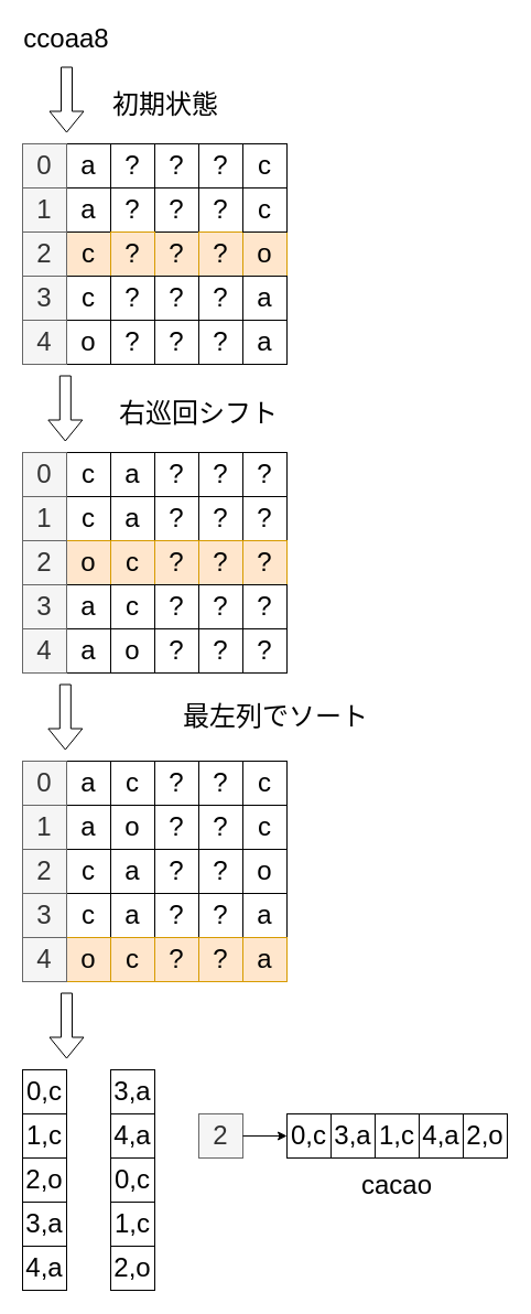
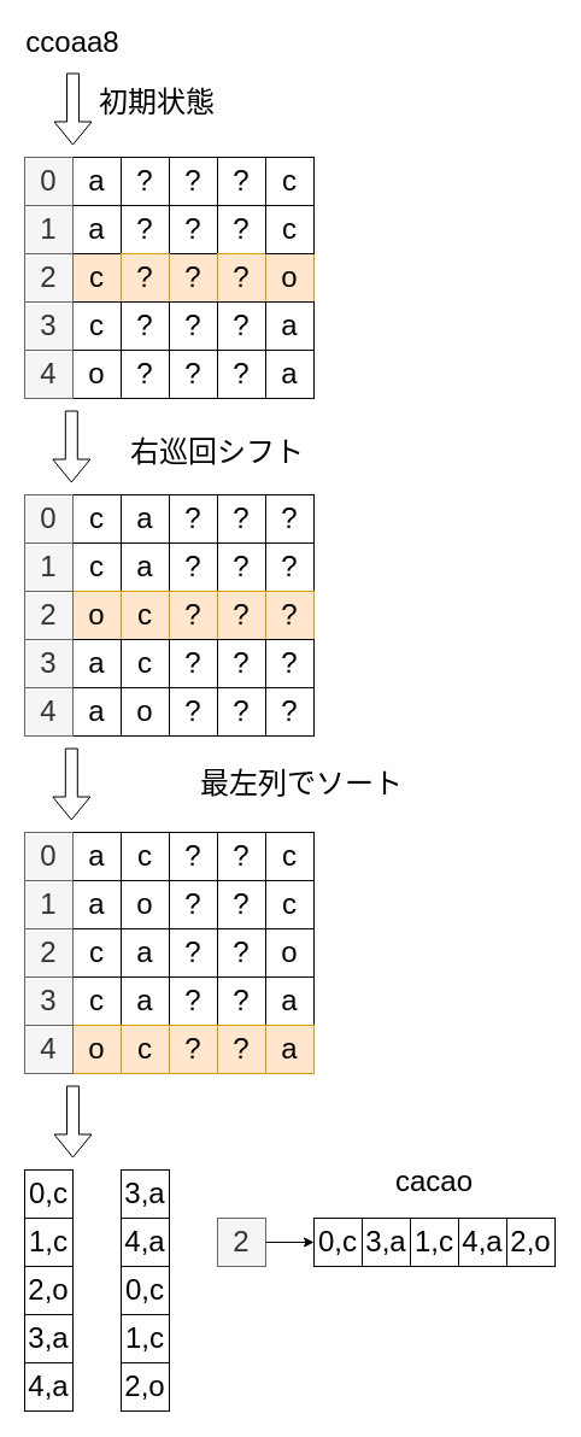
  <mxCell id="0" />
  <mxCell id="1" parent="0" />
  <mxCell id="2" value="c" style="rounded=0;whiteSpace=wrap;html=1;fontSize=24;" vertex="1" parent="1"><mxGeometry x="60" y="410" width="40" height="40" as="geometry" /></mxCell>
  <mxCell id="3" value="a" style="rounded=0;whiteSpace=wrap;html=1;fontSize=24;" vertex="1" parent="1"><mxGeometry x="100" y="410" width="40" height="40" as="geometry" /></mxCell>
  <mxCell id="4" value="?" style="rounded=0;whiteSpace=wrap;html=1;fontSize=24;" vertex="1" parent="1"><mxGeometry x="180" y="410" width="40" height="40" as="geometry" /></mxCell>
  <mxCell id="5" value="?" style="rounded=0;whiteSpace=wrap;html=1;fontSize=24;" vertex="1" parent="1"><mxGeometry x="140" y="410" width="40" height="40" as="geometry" /></mxCell>
  <mxCell id="6" value="?" style="rounded=0;whiteSpace=wrap;html=1;fontSize=24;" vertex="1" parent="1"><mxGeometry x="220" y="410" width="40" height="40" as="geometry" /></mxCell>
  <mxCell id="7" value="a" style="rounded=0;whiteSpace=wrap;html=1;fontSize=24;" vertex="1" parent="1"><mxGeometry x="100" y="450" width="40" height="40" as="geometry" /></mxCell>
  <mxCell id="8" value="?" style="rounded=0;whiteSpace=wrap;html=1;fontSize=24;" vertex="1" parent="1"><mxGeometry x="140" y="450" width="40" height="40" as="geometry" /></mxCell>
  <mxCell id="9" value="?" style="rounded=0;whiteSpace=wrap;html=1;fontSize=24;" vertex="1" parent="1"><mxGeometry x="220" y="450" width="40" height="40" as="geometry" /></mxCell>
  <mxCell id="10" value="?" style="rounded=0;whiteSpace=wrap;html=1;fontSize=24;" vertex="1" parent="1"><mxGeometry x="180" y="450" width="40" height="40" as="geometry" /></mxCell>
  <mxCell id="11" value="c" style="rounded=0;whiteSpace=wrap;html=1;fontSize=24;" vertex="1" parent="1"><mxGeometry x="60" y="450" width="40" height="40" as="geometry" /></mxCell>
  <mxCell id="12" value="?" style="rounded=0;whiteSpace=wrap;html=1;fontSize=24;fillColor=#ffe6cc;strokeColor=#d79b00;" vertex="1" parent="1"><mxGeometry x="140" y="490" width="40" height="40" as="geometry" /></mxCell>
  <mxCell id="13" value="?" style="rounded=0;whiteSpace=wrap;html=1;fontSize=24;fillColor=#ffe6cc;strokeColor=#d79b00;" vertex="1" parent="1"><mxGeometry x="180" y="490" width="40" height="40" as="geometry" /></mxCell>
  <mxCell id="14" value="o" style="rounded=0;whiteSpace=wrap;html=1;fontSize=24;fillColor=#ffe6cc;strokeColor=#d79b00;" vertex="1" parent="1"><mxGeometry x="60" y="490" width="40" height="40" as="geometry" /></mxCell>
  <mxCell id="15" value="?" style="rounded=0;whiteSpace=wrap;html=1;fontSize=24;fillColor=#ffe6cc;strokeColor=#d79b00;" vertex="1" parent="1"><mxGeometry x="220" y="490" width="40" height="40" as="geometry" /></mxCell>
  <mxCell id="16" value="c" style="rounded=0;whiteSpace=wrap;html=1;fontSize=24;fillColor=#ffe6cc;strokeColor=#d79b00;" vertex="1" parent="1"><mxGeometry x="100" y="490" width="40" height="40" as="geometry" /></mxCell>
  <mxCell id="17" value="?" style="rounded=0;whiteSpace=wrap;html=1;fontSize=24;" vertex="1" parent="1"><mxGeometry x="180" y="530" width="40" height="40" as="geometry" /></mxCell>
  <mxCell id="18" value="?" style="rounded=0;whiteSpace=wrap;html=1;fontSize=24;" vertex="1" parent="1"><mxGeometry x="220" y="530" width="40" height="40" as="geometry" /></mxCell>
  <mxCell id="19" value="c" style="rounded=0;whiteSpace=wrap;html=1;fontSize=24;" vertex="1" parent="1"><mxGeometry x="100" y="530" width="40" height="40" as="geometry" /></mxCell>
  <mxCell id="20" value="a" style="rounded=0;whiteSpace=wrap;html=1;fontSize=24;" vertex="1" parent="1"><mxGeometry x="60" y="530" width="40" height="40" as="geometry" /></mxCell>
  <mxCell id="21" value="?" style="rounded=0;whiteSpace=wrap;html=1;fontSize=24;" vertex="1" parent="1"><mxGeometry x="140" y="530" width="40" height="40" as="geometry" /></mxCell>
  <mxCell id="22" value="?" style="rounded=0;whiteSpace=wrap;html=1;fontSize=24;" vertex="1" parent="1"><mxGeometry x="220" y="570" width="40" height="40" as="geometry" /></mxCell>
  <mxCell id="23" value="a" style="rounded=0;whiteSpace=wrap;html=1;fontSize=24;" vertex="1" parent="1"><mxGeometry x="60" y="570" width="40" height="40" as="geometry" /></mxCell>
  <mxCell id="24" value="?" style="rounded=0;whiteSpace=wrap;html=1;fontSize=24;" vertex="1" parent="1"><mxGeometry x="140" y="570" width="40" height="40" as="geometry" /></mxCell>
  <mxCell id="25" value="o" style="rounded=0;whiteSpace=wrap;html=1;fontSize=24;" vertex="1" parent="1"><mxGeometry x="100" y="570" width="40" height="40" as="geometry" /></mxCell>
  <mxCell id="26" value="?" style="rounded=0;whiteSpace=wrap;html=1;fontSize=24;" vertex="1" parent="1"><mxGeometry x="180" y="570" width="40" height="40" as="geometry" /></mxCell>
  <mxCell id="27" value="0" style="rounded=0;whiteSpace=wrap;html=1;fontSize=24;fillColor=#f5f5f5;fontColor=#333333;strokeColor=#666666;" vertex="1" parent="1"><mxGeometry x="20" y="410" width="40" height="40" as="geometry" /></mxCell>
  <mxCell id="28" value="1" style="rounded=0;whiteSpace=wrap;html=1;fontSize=24;fillColor=#f5f5f5;fontColor=#333333;strokeColor=#666666;" vertex="1" parent="1"><mxGeometry x="20" y="450" width="40" height="40" as="geometry" /></mxCell>
  <mxCell id="29" value="2" style="rounded=0;whiteSpace=wrap;html=1;fontSize=24;fillColor=#f5f5f5;fontColor=#333333;strokeColor=#666666;" vertex="1" parent="1"><mxGeometry x="20" y="490" width="40" height="40" as="geometry" /></mxCell>
  <mxCell id="30" value="3" style="rounded=0;whiteSpace=wrap;html=1;fontSize=24;fillColor=#f5f5f5;fontColor=#333333;strokeColor=#666666;" vertex="1" parent="1"><mxGeometry x="20" y="530" width="40" height="40" as="geometry" /></mxCell>
  <mxCell id="31" value="4" style="rounded=0;whiteSpace=wrap;html=1;fontSize=24;fillColor=#f5f5f5;fontColor=#333333;strokeColor=#666666;" vertex="1" parent="1"><mxGeometry x="20" y="570" width="40" height="40" as="geometry" /></mxCell>
- <mxCell id="32" value="cacao" style="text;html=1;align=center;verticalAlign=middle;whiteSpace=wrap;rounded=0;fontSize=24;" vertex="1" parent="1"><mxGeometry x="320" y="1060" width="80" height="30" as="geometry" /></mxCell>
+ <mxCell id="32" value="cacao" style="text;html=1;align=center;verticalAlign=middle;whiteSpace=wrap;rounded=0;fontSize=24;" vertex="1" parent="1"><mxGeometry x="320" y="965" width="80" height="30" as="geometry" /></mxCell>
  <mxCell id="33" value="" style="shape=flexArrow;endArrow=classic;html=1;rounded=0;" edge="1" parent="1"><mxGeometry width="50" height="50" relative="1" as="geometry"><mxPoint x="60" y="60" as="sourcePoint" /><mxPoint x="60" y="120" as="targetPoint" /></mxGeometry></mxCell>
  <mxCell id="34" value="右巡回シフト" style="text;html=1;align=center;verticalAlign=middle;whiteSpace=wrap;rounded=0;fontSize=24;" vertex="1" parent="1"><mxGeometry x="105" y="360" width="150" height="30" as="geometry" /></mxCell>
  <mxCell id="35" value="" style="shape=flexArrow;endArrow=classic;html=1;rounded=0;" edge="1" parent="1"><mxGeometry width="50" height="50" relative="1" as="geometry"><mxPoint x="58.82" y="620" as="sourcePoint" /><mxPoint x="58.82" y="680" as="targetPoint" /></mxGeometry></mxCell>
  <mxCell id="36" value="最左列でソート" style="text;html=1;align=center;verticalAlign=middle;whiteSpace=wrap;rounded=0;fontSize=24;" vertex="1" parent="1"><mxGeometry x="165" y="635" width="170" height="30" as="geometry" /></mxCell>
  <mxCell id="37" value="c" style="rounded=0;whiteSpace=wrap;html=1;fontSize=24;fillColor=#ffe6cc;strokeColor=#d79b00;" vertex="1" parent="1"><mxGeometry x="60" y="210" width="40" height="40" as="geometry" /></mxCell>
  <mxCell id="38" value="a" style="rounded=0;whiteSpace=wrap;html=1;fontSize=24;" vertex="1" parent="1"><mxGeometry x="60" y="130" width="40" height="40" as="geometry" /></mxCell>
  <mxCell id="39" value="?" style="rounded=0;whiteSpace=wrap;html=1;fontSize=24;" vertex="1" parent="1"><mxGeometry x="180" y="170" width="40" height="40" as="geometry" /></mxCell>
  <mxCell id="40" value="?" style="rounded=0;whiteSpace=wrap;html=1;fontSize=24;fillColor=#ffe6cc;strokeColor=#d79b00;" vertex="1" parent="1"><mxGeometry x="140" y="210" width="40" height="40" as="geometry" /></mxCell>
  <mxCell id="41" value="o" style="rounded=0;whiteSpace=wrap;html=1;fontSize=24;fillColor=#ffe6cc;strokeColor=#d79b00;" vertex="1" parent="1"><mxGeometry x="220" y="210" width="40" height="40" as="geometry" /></mxCell>
  <mxCell id="42" value="?" style="rounded=0;whiteSpace=wrap;html=1;fontSize=24;" vertex="1" parent="1"><mxGeometry x="100" y="130" width="40" height="40" as="geometry" /></mxCell>
  <mxCell id="43" value="?" style="rounded=0;whiteSpace=wrap;html=1;fontSize=24;" vertex="1" parent="1"><mxGeometry x="140" y="130" width="40" height="40" as="geometry" /></mxCell>
  <mxCell id="44" value="a" style="rounded=0;whiteSpace=wrap;html=1;fontSize=24;" vertex="1" parent="1"><mxGeometry x="220" y="290" width="40" height="40" as="geometry" /></mxCell>
  <mxCell id="45" value="?" style="rounded=0;whiteSpace=wrap;html=1;fontSize=24;" vertex="1" parent="1"><mxGeometry x="180" y="290" width="40" height="40" as="geometry" /></mxCell>
  <mxCell id="46" value="o" style="rounded=0;whiteSpace=wrap;html=1;fontSize=24;" vertex="1" parent="1"><mxGeometry x="60" y="290" width="40" height="40" as="geometry" /></mxCell>
  <mxCell id="47" value="?" style="rounded=0;whiteSpace=wrap;html=1;fontSize=24;" vertex="1" parent="1"><mxGeometry x="140" y="170" width="40" height="40" as="geometry" /></mxCell>
  <mxCell id="48" value="?" style="rounded=0;whiteSpace=wrap;html=1;fontSize=24;fillColor=#ffe6cc;strokeColor=#d79b00;" vertex="1" parent="1"><mxGeometry x="180" y="210" width="40" height="40" as="geometry" /></mxCell>
  <mxCell id="49" value="a" style="rounded=0;whiteSpace=wrap;html=1;fontSize=24;" vertex="1" parent="1"><mxGeometry x="60" y="170" width="40" height="40" as="geometry" /></mxCell>
  <mxCell id="50" value="c" style="rounded=0;whiteSpace=wrap;html=1;fontSize=24;" vertex="1" parent="1"><mxGeometry x="220" y="130" width="40" height="40" as="geometry" /></mxCell>
  <mxCell id="51" value="?" style="rounded=0;whiteSpace=wrap;html=1;fontSize=24;" vertex="1" parent="1"><mxGeometry x="100" y="170" width="40" height="40" as="geometry" /></mxCell>
  <mxCell id="52" value="?" style="rounded=0;whiteSpace=wrap;html=1;fontSize=24;" vertex="1" parent="1"><mxGeometry x="180" y="250" width="40" height="40" as="geometry" /></mxCell>
  <mxCell id="53" value="a" style="rounded=0;whiteSpace=wrap;html=1;fontSize=24;" vertex="1" parent="1"><mxGeometry x="220" y="250" width="40" height="40" as="geometry" /></mxCell>
  <mxCell id="54" value="?" style="rounded=0;whiteSpace=wrap;html=1;fontSize=24;fillColor=#ffe6cc;strokeColor=#d79b00;" vertex="1" parent="1"><mxGeometry x="100" y="210" width="40" height="40" as="geometry" /></mxCell>
  <mxCell id="55" value="c" style="rounded=0;whiteSpace=wrap;html=1;fontSize=24;" vertex="1" parent="1"><mxGeometry x="60" y="250" width="40" height="40" as="geometry" /></mxCell>
  <mxCell id="56" value="?" style="rounded=0;whiteSpace=wrap;html=1;fontSize=24;" vertex="1" parent="1"><mxGeometry x="140" y="250" width="40" height="40" as="geometry" /></mxCell>
  <mxCell id="57" value="c" style="rounded=0;whiteSpace=wrap;html=1;fontSize=24;" vertex="1" parent="1"><mxGeometry x="220" y="170" width="40" height="40" as="geometry" /></mxCell>
  <mxCell id="58" value="?" style="rounded=0;whiteSpace=wrap;html=1;fontSize=24;" vertex="1" parent="1"><mxGeometry x="100" y="250" width="40" height="40" as="geometry" /></mxCell>
  <mxCell id="59" value="?" style="rounded=0;whiteSpace=wrap;html=1;fontSize=24;" vertex="1" parent="1"><mxGeometry x="140" y="290" width="40" height="40" as="geometry" /></mxCell>
  <mxCell id="60" value="?" style="rounded=0;whiteSpace=wrap;html=1;fontSize=24;" vertex="1" parent="1"><mxGeometry x="100" y="290" width="40" height="40" as="geometry" /></mxCell>
  <mxCell id="61" value="?" style="rounded=0;whiteSpace=wrap;html=1;fontSize=24;" vertex="1" parent="1"><mxGeometry x="180" y="130" width="40" height="40" as="geometry" /></mxCell>
  <mxCell id="62" value="0" style="rounded=0;whiteSpace=wrap;html=1;fontSize=24;fillColor=#f5f5f5;fontColor=#333333;strokeColor=#666666;" vertex="1" parent="1"><mxGeometry x="20" y="130" width="40" height="40" as="geometry" /></mxCell>
  <mxCell id="63" value="1" style="rounded=0;whiteSpace=wrap;html=1;fontSize=24;fillColor=#f5f5f5;fontColor=#333333;strokeColor=#666666;" vertex="1" parent="1"><mxGeometry x="20" y="170" width="40" height="40" as="geometry" /></mxCell>
  <mxCell id="64" value="2" style="rounded=0;whiteSpace=wrap;html=1;fontSize=24;fillColor=#f5f5f5;strokeColor=#666666;fontColor=#333333;" vertex="1" parent="1"><mxGeometry x="20" y="210" width="40" height="40" as="geometry" /></mxCell>
  <mxCell id="65" value="3" style="rounded=0;whiteSpace=wrap;html=1;fontSize=24;fillColor=#f5f5f5;fontColor=#333333;strokeColor=#666666;" vertex="1" parent="1"><mxGeometry x="20" y="250" width="40" height="40" as="geometry" /></mxCell>
  <mxCell id="66" value="4" style="rounded=0;whiteSpace=wrap;html=1;fontSize=24;fillColor=#f5f5f5;fontColor=#333333;strokeColor=#666666;" vertex="1" parent="1"><mxGeometry x="20" y="290" width="40" height="40" as="geometry" /></mxCell>
  <mxCell id="67" value="" style="shape=flexArrow;endArrow=classic;html=1;rounded=0;" edge="1" parent="1"><mxGeometry width="50" height="50" relative="1" as="geometry"><mxPoint x="60" y="900" as="sourcePoint" /><mxPoint x="60" y="960" as="targetPoint" /></mxGeometry></mxCell>
  <mxCell id="68" value="ccoaa8" style="text;html=1;align=center;verticalAlign=middle;whiteSpace=wrap;rounded=0;fontSize=24;" vertex="1" parent="1"><mxGeometry x="20" y="20" width="80" height="30" as="geometry" /></mxCell>
- <mxCell id="69" value="初期状態" style="text;html=1;align=center;verticalAlign=middle;whiteSpace=wrap;rounded=0;fontSize=24;" vertex="1" parent="1"><mxGeometry x="100" y="80" width="100" height="30" as="geometry" /></mxCell>
+ <mxCell id="69" value="初期状態" style="text;html=1;align=center;verticalAlign=middle;whiteSpace=wrap;rounded=0;fontSize=24;" vertex="1" parent="1"><mxGeometry x="80" y="70" width="100" height="30" as="geometry" /></mxCell>
  <mxCell id="70" value="" style="shape=flexArrow;endArrow=classic;html=1;rounded=0;" edge="1" parent="1"><mxGeometry width="50" height="50" relative="1" as="geometry"><mxPoint x="58.82" y="340" as="sourcePoint" /><mxPoint x="58.82" y="400" as="targetPoint" /></mxGeometry></mxCell>
  <mxCell id="71" value="a" style="rounded=0;whiteSpace=wrap;html=1;fontSize=24;" vertex="1" parent="1"><mxGeometry x="60" y="690" width="40" height="40" as="geometry" /></mxCell>
  <mxCell id="72" value="c" style="rounded=0;whiteSpace=wrap;html=1;fontSize=24;" vertex="1" parent="1"><mxGeometry x="100" y="690" width="40" height="40" as="geometry" /></mxCell>
  <mxCell id="73" value="?" style="rounded=0;whiteSpace=wrap;html=1;fontSize=24;" vertex="1" parent="1"><mxGeometry x="180" y="690" width="40" height="40" as="geometry" /></mxCell>
  <mxCell id="74" value="?" style="rounded=0;whiteSpace=wrap;html=1;fontSize=24;" vertex="1" parent="1"><mxGeometry x="140" y="690" width="40" height="40" as="geometry" /></mxCell>
  <mxCell id="75" value="c" style="rounded=0;whiteSpace=wrap;html=1;fontSize=24;" vertex="1" parent="1"><mxGeometry x="220" y="690" width="40" height="40" as="geometry" /></mxCell>
  <mxCell id="76" value="o" style="rounded=0;whiteSpace=wrap;html=1;fontSize=24;" vertex="1" parent="1"><mxGeometry x="100" y="730" width="40" height="40" as="geometry" /></mxCell>
  <mxCell id="77" value="?" style="rounded=0;whiteSpace=wrap;html=1;fontSize=24;" vertex="1" parent="1"><mxGeometry x="140" y="730" width="40" height="40" as="geometry" /></mxCell>
  <mxCell id="78" value="c" style="rounded=0;whiteSpace=wrap;html=1;fontSize=24;" vertex="1" parent="1"><mxGeometry x="220" y="730" width="40" height="40" as="geometry" /></mxCell>
  <mxCell id="79" value="?" style="rounded=0;whiteSpace=wrap;html=1;fontSize=24;" vertex="1" parent="1"><mxGeometry x="180" y="730" width="40" height="40" as="geometry" /></mxCell>
  <mxCell id="80" value="a" style="rounded=0;whiteSpace=wrap;html=1;fontSize=24;" vertex="1" parent="1"><mxGeometry x="60" y="730" width="40" height="40" as="geometry" /></mxCell>
  <mxCell id="81" value="?" style="rounded=0;whiteSpace=wrap;html=1;fontSize=24;" vertex="1" parent="1"><mxGeometry x="140" y="770" width="40" height="40" as="geometry" /></mxCell>
  <mxCell id="82" value="?" style="rounded=0;whiteSpace=wrap;html=1;fontSize=24;" vertex="1" parent="1"><mxGeometry x="180" y="770" width="40" height="40" as="geometry" /></mxCell>
  <mxCell id="83" value="c" style="rounded=0;whiteSpace=wrap;html=1;fontSize=24;" vertex="1" parent="1"><mxGeometry x="60" y="770" width="40" height="40" as="geometry" /></mxCell>
  <mxCell id="84" value="o" style="rounded=0;whiteSpace=wrap;html=1;fontSize=24;" vertex="1" parent="1"><mxGeometry x="220" y="770" width="40" height="40" as="geometry" /></mxCell>
  <mxCell id="85" value="a" style="rounded=0;whiteSpace=wrap;html=1;fontSize=24;" vertex="1" parent="1"><mxGeometry x="100" y="770" width="40" height="40" as="geometry" /></mxCell>
  <mxCell id="86" value="?" style="rounded=0;whiteSpace=wrap;html=1;fontSize=24;" vertex="1" parent="1"><mxGeometry x="180" y="810" width="40" height="40" as="geometry" /></mxCell>
  <mxCell id="87" value="a" style="rounded=0;whiteSpace=wrap;html=1;fontSize=24;" vertex="1" parent="1"><mxGeometry x="220" y="810" width="40" height="40" as="geometry" /></mxCell>
  <mxCell id="88" value="a" style="rounded=0;whiteSpace=wrap;html=1;fontSize=24;" vertex="1" parent="1"><mxGeometry x="100" y="810" width="40" height="40" as="geometry" /></mxCell>
  <mxCell id="89" value="c" style="rounded=0;whiteSpace=wrap;html=1;fontSize=24;" vertex="1" parent="1"><mxGeometry x="60" y="810" width="40" height="40" as="geometry" /></mxCell>
  <mxCell id="90" value="?" style="rounded=0;whiteSpace=wrap;html=1;fontSize=24;" vertex="1" parent="1"><mxGeometry x="140" y="810" width="40" height="40" as="geometry" /></mxCell>
  <mxCell id="91" value="a" style="rounded=0;whiteSpace=wrap;html=1;fontSize=24;fillColor=#ffe6cc;strokeColor=#d79b00;" vertex="1" parent="1"><mxGeometry x="220" y="850" width="40" height="40" as="geometry" /></mxCell>
  <mxCell id="92" value="o" style="rounded=0;whiteSpace=wrap;html=1;fontSize=24;fillColor=#ffe6cc;strokeColor=#d79b00;" vertex="1" parent="1"><mxGeometry x="60" y="850" width="40" height="40" as="geometry" /></mxCell>
  <mxCell id="93" value="?" style="rounded=0;whiteSpace=wrap;html=1;fontSize=24;fillColor=#ffe6cc;strokeColor=#d79b00;" vertex="1" parent="1"><mxGeometry x="140" y="850" width="40" height="40" as="geometry" /></mxCell>
  <mxCell id="94" value="c" style="rounded=0;whiteSpace=wrap;html=1;fontSize=24;fillColor=#ffe6cc;strokeColor=#d79b00;" vertex="1" parent="1"><mxGeometry x="100" y="850" width="40" height="40" as="geometry" /></mxCell>
  <mxCell id="95" value="?" style="rounded=0;whiteSpace=wrap;html=1;fontSize=24;fillColor=#ffe6cc;strokeColor=#d79b00;" vertex="1" parent="1"><mxGeometry x="180" y="850" width="40" height="40" as="geometry" /></mxCell>
  <mxCell id="96" value="0" style="rounded=0;whiteSpace=wrap;html=1;fontSize=24;fillColor=#f5f5f5;fontColor=#333333;strokeColor=#666666;" vertex="1" parent="1"><mxGeometry x="20" y="690" width="40" height="40" as="geometry" /></mxCell>
  <mxCell id="97" value="1" style="rounded=0;whiteSpace=wrap;html=1;fontSize=24;fillColor=#f5f5f5;fontColor=#333333;strokeColor=#666666;" vertex="1" parent="1"><mxGeometry x="20" y="730" width="40" height="40" as="geometry" /></mxCell>
  <mxCell id="98" value="2" style="rounded=0;whiteSpace=wrap;html=1;fontSize=24;fillColor=#f5f5f5;fontColor=#333333;strokeColor=#666666;" vertex="1" parent="1"><mxGeometry x="20" y="770" width="40" height="40" as="geometry" /></mxCell>
  <mxCell id="99" value="3" style="rounded=0;whiteSpace=wrap;html=1;fontSize=24;fillColor=#f5f5f5;fontColor=#333333;strokeColor=#666666;" vertex="1" parent="1"><mxGeometry x="20" y="810" width="40" height="40" as="geometry" /></mxCell>
  <mxCell id="100" value="4" style="rounded=0;whiteSpace=wrap;html=1;fontSize=24;fillColor=#f5f5f5;fontColor=#333333;strokeColor=#666666;" vertex="1" parent="1"><mxGeometry x="20" y="850" width="40" height="40" as="geometry" /></mxCell>
  <mxCell id="101" value="0,c" style="rounded=0;whiteSpace=wrap;html=1;fontSize=24;" vertex="1" parent="1"><mxGeometry x="20" y="970" width="40" height="40" as="geometry" /></mxCell>
  <mxCell id="102" value="1,c" style="rounded=0;whiteSpace=wrap;html=1;fontSize=24;" vertex="1" parent="1"><mxGeometry x="20" y="1010" width="40" height="40" as="geometry" /></mxCell>
  <mxCell id="103" value="2,o" style="rounded=0;whiteSpace=wrap;html=1;fontSize=24;" vertex="1" parent="1"><mxGeometry x="20" y="1050" width="40" height="40" as="geometry" /></mxCell>
  <mxCell id="104" value="3,a" style="rounded=0;whiteSpace=wrap;html=1;fontSize=24;" vertex="1" parent="1"><mxGeometry x="20" y="1090" width="40" height="40" as="geometry" /></mxCell>
  <mxCell id="105" value="4,a" style="rounded=0;whiteSpace=wrap;html=1;fontSize=24;" vertex="1" parent="1"><mxGeometry x="20" y="1130" width="40" height="40" as="geometry" /></mxCell>
  <mxCell id="106" value="1,c" style="rounded=0;whiteSpace=wrap;html=1;fontSize=24;" vertex="1" parent="1"><mxGeometry x="100" y="1090" width="40" height="40" as="geometry" /></mxCell>
  <mxCell id="107" value="2,o" style="rounded=0;whiteSpace=wrap;html=1;fontSize=24;" vertex="1" parent="1"><mxGeometry x="100" y="1130" width="40" height="40" as="geometry" /></mxCell>
  <mxCell id="108" value="3,a" style="rounded=0;whiteSpace=wrap;html=1;fontSize=24;" vertex="1" parent="1"><mxGeometry x="100" y="970" width="40" height="40" as="geometry" /></mxCell>
  <mxCell id="109" value="4,a" style="rounded=0;whiteSpace=wrap;html=1;fontSize=24;" vertex="1" parent="1"><mxGeometry x="100" y="1010" width="40" height="40" as="geometry" /></mxCell>
  <mxCell id="110" value="0,c" style="rounded=0;whiteSpace=wrap;html=1;fontSize=24;" vertex="1" parent="1"><mxGeometry x="100" y="1050" width="40" height="40" as="geometry" /></mxCell>
  <mxCell id="111" value="2" style="rounded=0;whiteSpace=wrap;html=1;fontSize=24;fillColor=#f5f5f5;fontColor=#333333;strokeColor=#666666;" vertex="1" parent="1"><mxGeometry x="180" y="1010" width="40" height="40" as="geometry" /></mxCell>
  <mxCell id="112" value="0,c" style="rounded=0;whiteSpace=wrap;html=1;fontSize=24;" vertex="1" parent="1"><mxGeometry x="260" y="1010" width="40" height="40" as="geometry" /></mxCell>
  <mxCell id="113" value="3,a" style="rounded=0;whiteSpace=wrap;html=1;fontSize=24;" vertex="1" parent="1"><mxGeometry x="300" y="1010" width="40" height="40" as="geometry" /></mxCell>
  <mxCell id="114" value="1,c" style="rounded=0;whiteSpace=wrap;html=1;fontSize=24;" vertex="1" parent="1"><mxGeometry x="340" y="1010" width="40" height="40" as="geometry" /></mxCell>
  <mxCell id="115" value="4,a" style="rounded=0;whiteSpace=wrap;html=1;fontSize=24;" vertex="1" parent="1"><mxGeometry x="380" y="1010" width="40" height="40" as="geometry" /></mxCell>
  <mxCell id="116" value="2,o" style="rounded=0;whiteSpace=wrap;html=1;fontSize=24;" vertex="1" parent="1"><mxGeometry x="420" y="1010" width="40" height="40" as="geometry" /></mxCell>
  <mxCell id="117" value="" style="endArrow=classic;html=1;rounded=0;exitX=1;exitY=0.5;exitDx=0;exitDy=0;entryX=0;entryY=0.5;entryDx=0;entryDy=0;" edge="1" parent="1" source="111" target="112"><mxGeometry width="50" height="50" relative="1" as="geometry"><mxPoint x="280" y="940" as="sourcePoint" /><mxPoint x="330" y="890" as="targetPoint" /></mxGeometry></mxCell>
